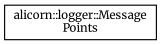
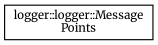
  digraph {
    rankdir=LR
    fontname=Merriweather
-   n1 [color=black fillcolor=white fontname=Merriweather fontsize=10 height=0.2 label="alicorn::logger::Message\lPoints" shape=record style=filled width=0.4]
+   n1 [color=black fillcolor=white fontname=Merriweather fontsize=10 height=0.2 label="logger::logger::Message\lPoints" shape=record style=filled width=0.4]
  }
